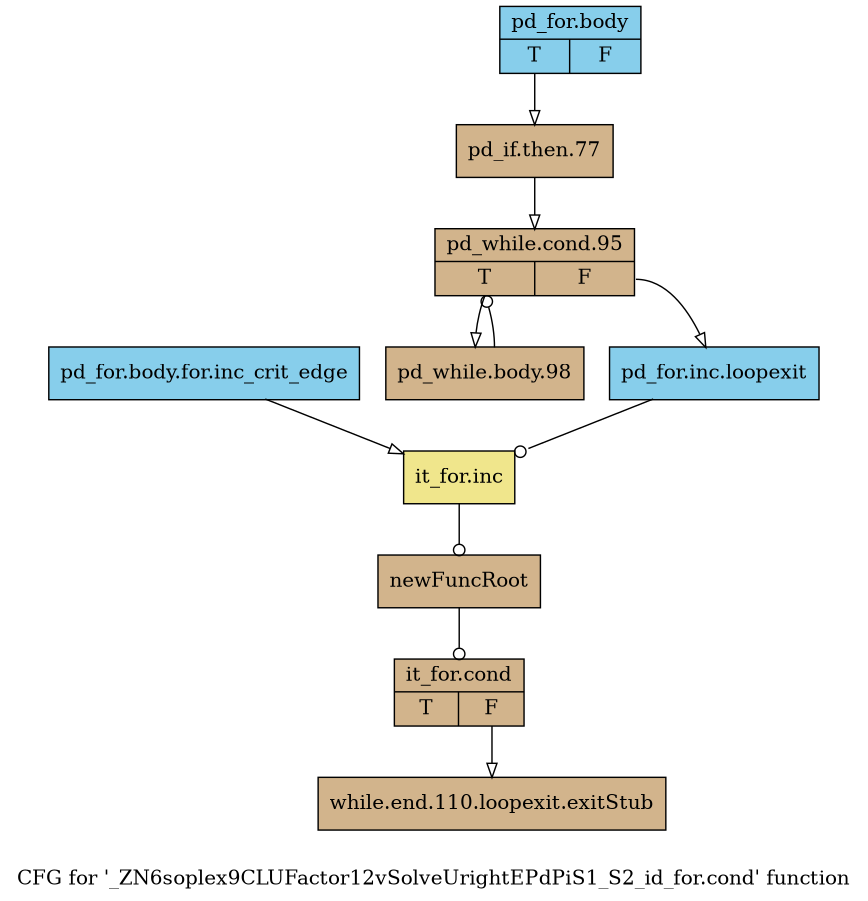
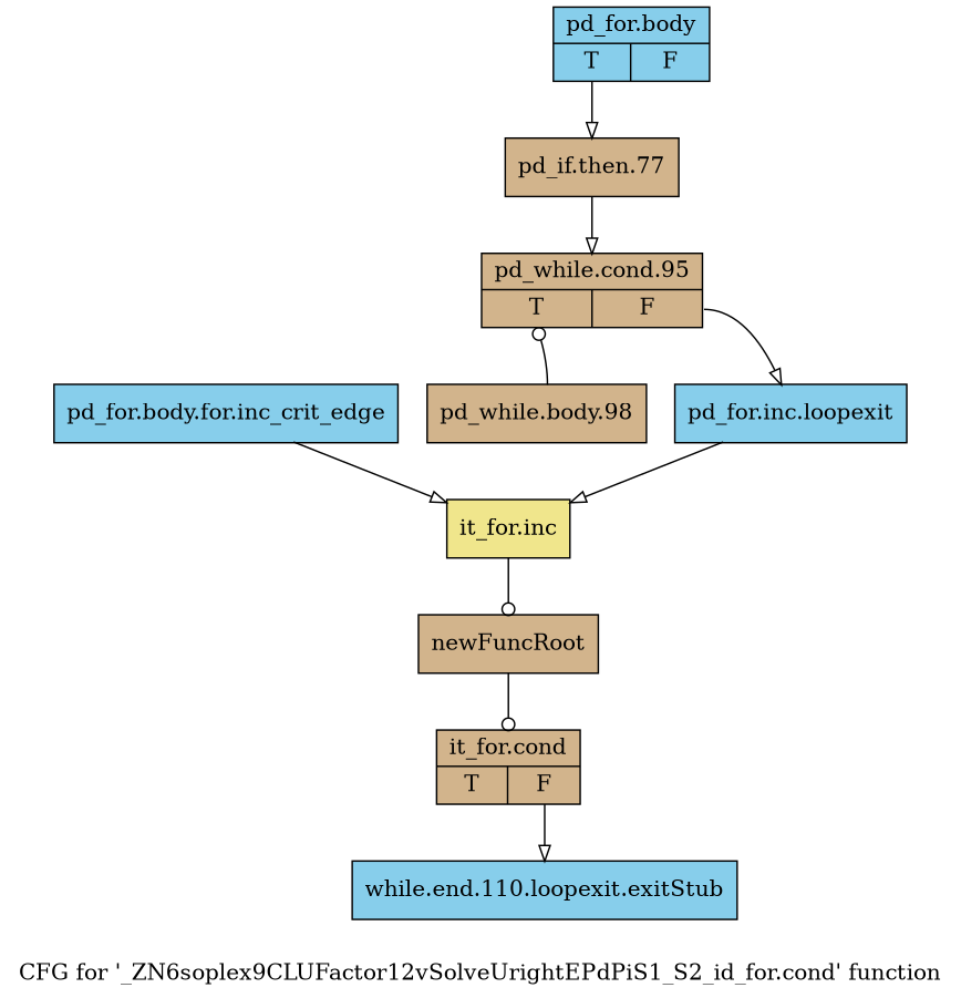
  digraph {
    label="CFG for '_ZN6soplex9CLUFactor12vSolveUrightEPdPiS1_S2_id_for.cond' function"
    node [fillcolor=tan shape=record style=filled]
    edge [arrowhead=onormal]
    n1 [label="{newFuncRoot}"]
    n2 [label="{it_for.cond|{<s0>T|<s1>F}}"]
-   n3 [label="{while.end.110.loopexit.exitStub}"]
+   n3 [fillcolor=skyblue label="{while.end.110.loopexit.exitStub}"]
    n4 [fillcolor=skyblue label="{pd_for.body|{<s0>T|<s1>F}}"]
    n5 [label="{pd_if.then.77}"]
    n6 [label="{pd_while.cond.95|{<s0>T|<s1>F}}"]
    n7 [fillcolor=skyblue label="{pd_for.body.for.inc_crit_edge}"]
    n8 [fillcolor=khaki label="{it_for.inc}"]
    n9 [label="{pd_while.body.98}"]
    n10 [fillcolor=skyblue label="{pd_for.inc.loopexit}"]
    n1 -> n2 [arrowhead=odot]
    n2 -> n3 [tailport=s1]
    n4 -> n5 [tailport=s0]
    n5 -> n6
-   n6 -> n9 [tailport=s0]
    n6 -> n10 [tailport=s1]
    n7 -> n8
    n8 -> n1 [arrowhead=odot]
    n9 -> n6 [arrowhead=odot]
-   n10 -> n8 [arrowhead=odot]
+   n10 -> n8
  }
